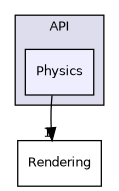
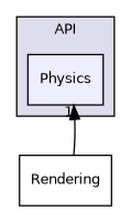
  digraph {
    compound=true
    node [fontname=Helvetica fontsize=10 shape=box]
    n1 [fillcolor="#eeeeff" label=Physics pencolor=black style=filled]
    n2 [label=Rendering]
    subgraph cluster_1 {
      bgcolor="#ddddee"
      fontname=Helvetica
      fontsize=10
      label=API
      pencolor=black
      n1
    }
-   n1 -> n2 [headlabel=1 labeldistance=1.5 labelfontname=Helvetica labelfontsize=10]
+   n2 -> n1 [headlabel=1 labeldistance=1.5 labelfontname=Helvetica labelfontsize=10]
  }
